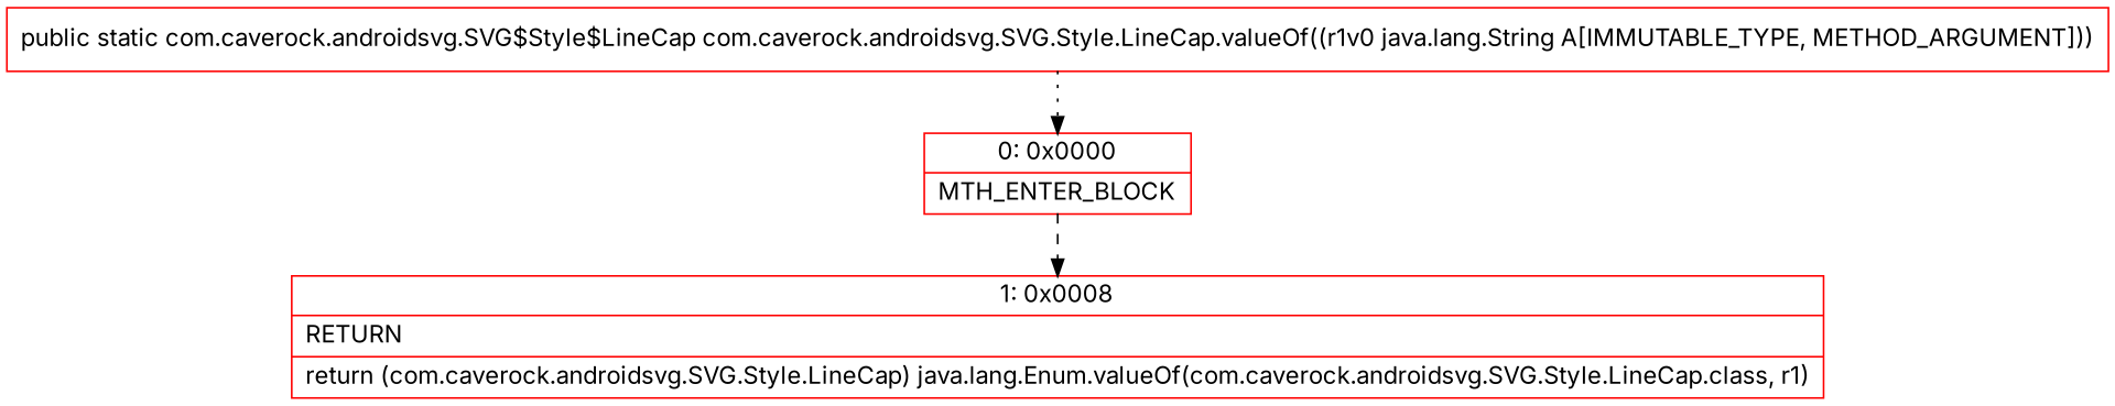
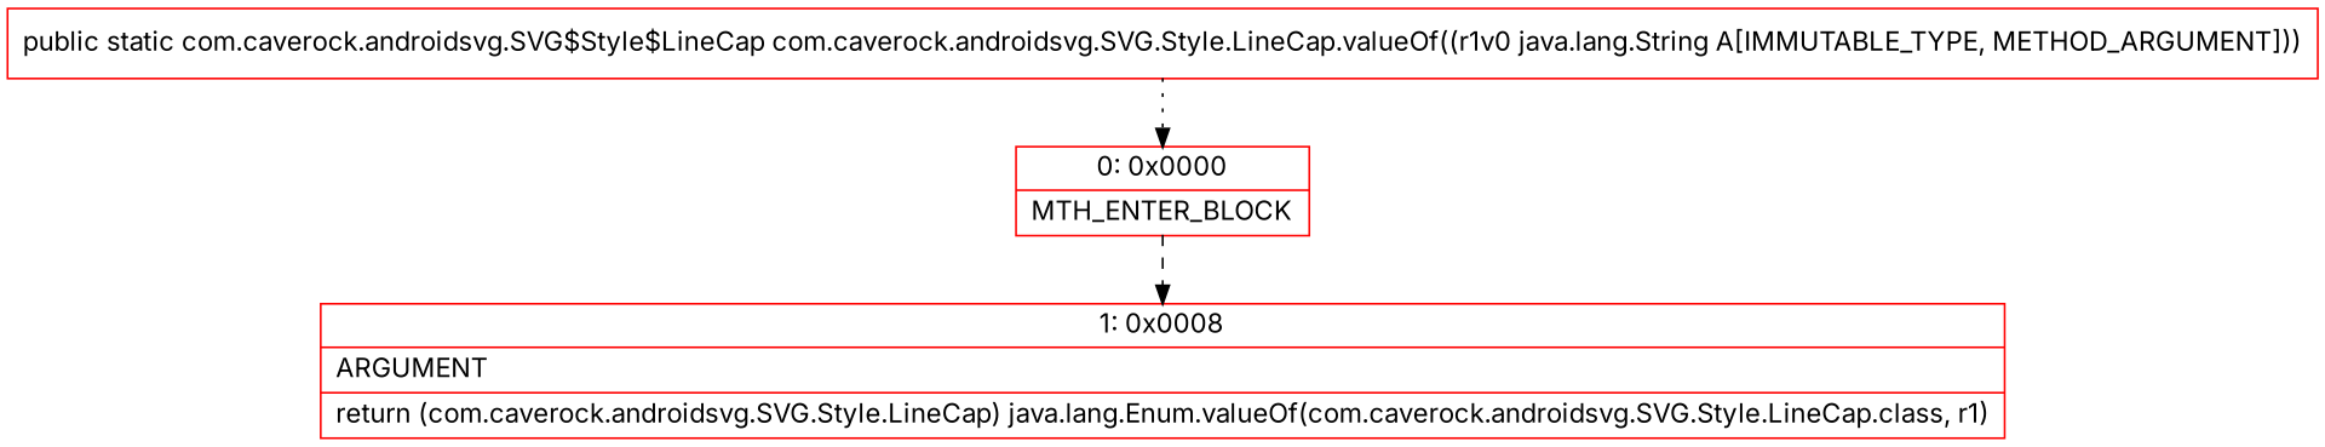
  digraph {
    fontname=Inter
    node [shape=record color=red fontname=Inter]
    edge [fontname=Inter]
    n1 [label="{0\:\ 0x0000|MTH_ENTER_BLOCK\l}"]
-   n2 [label="{1\:\ 0x0008|RETURN\l|return (com.caverock.androidsvg.SVG.Style.LineCap) java.lang.Enum.valueOf(com.caverock.androidsvg.SVG.Style.LineCap.class, r1)\l}"]
+   n2 [label="{1\:\ 0x0008|ARGUMENT\l|return (com.caverock.androidsvg.SVG.Style.LineCap) java.lang.Enum.valueOf(com.caverock.androidsvg.SVG.Style.LineCap.class, r1)\l}"]
    n3 [label="{public static com.caverock.androidsvg.SVG$Style$LineCap com.caverock.androidsvg.SVG.Style.LineCap.valueOf((r1v0 java.lang.String A[IMMUTABLE_TYPE, METHOD_ARGUMENT])) }"]
    n1 -> n2 [style=dashed]
    n3 -> n1 [style=dotted]
  }
